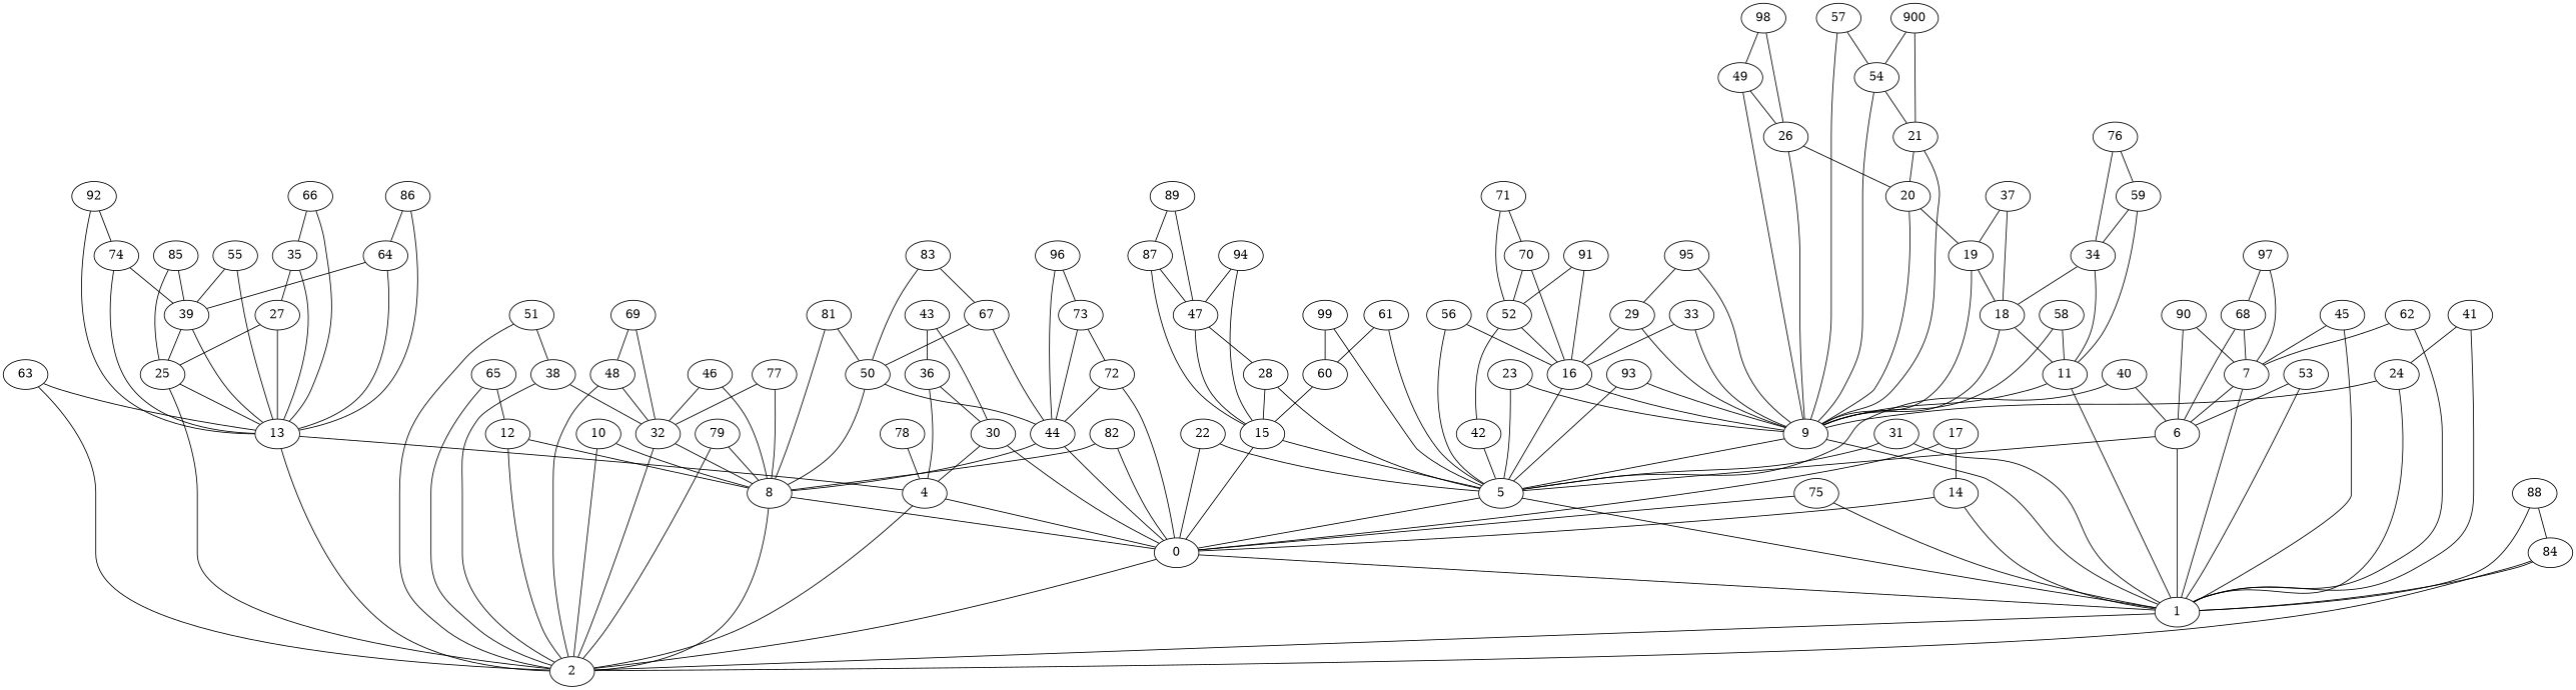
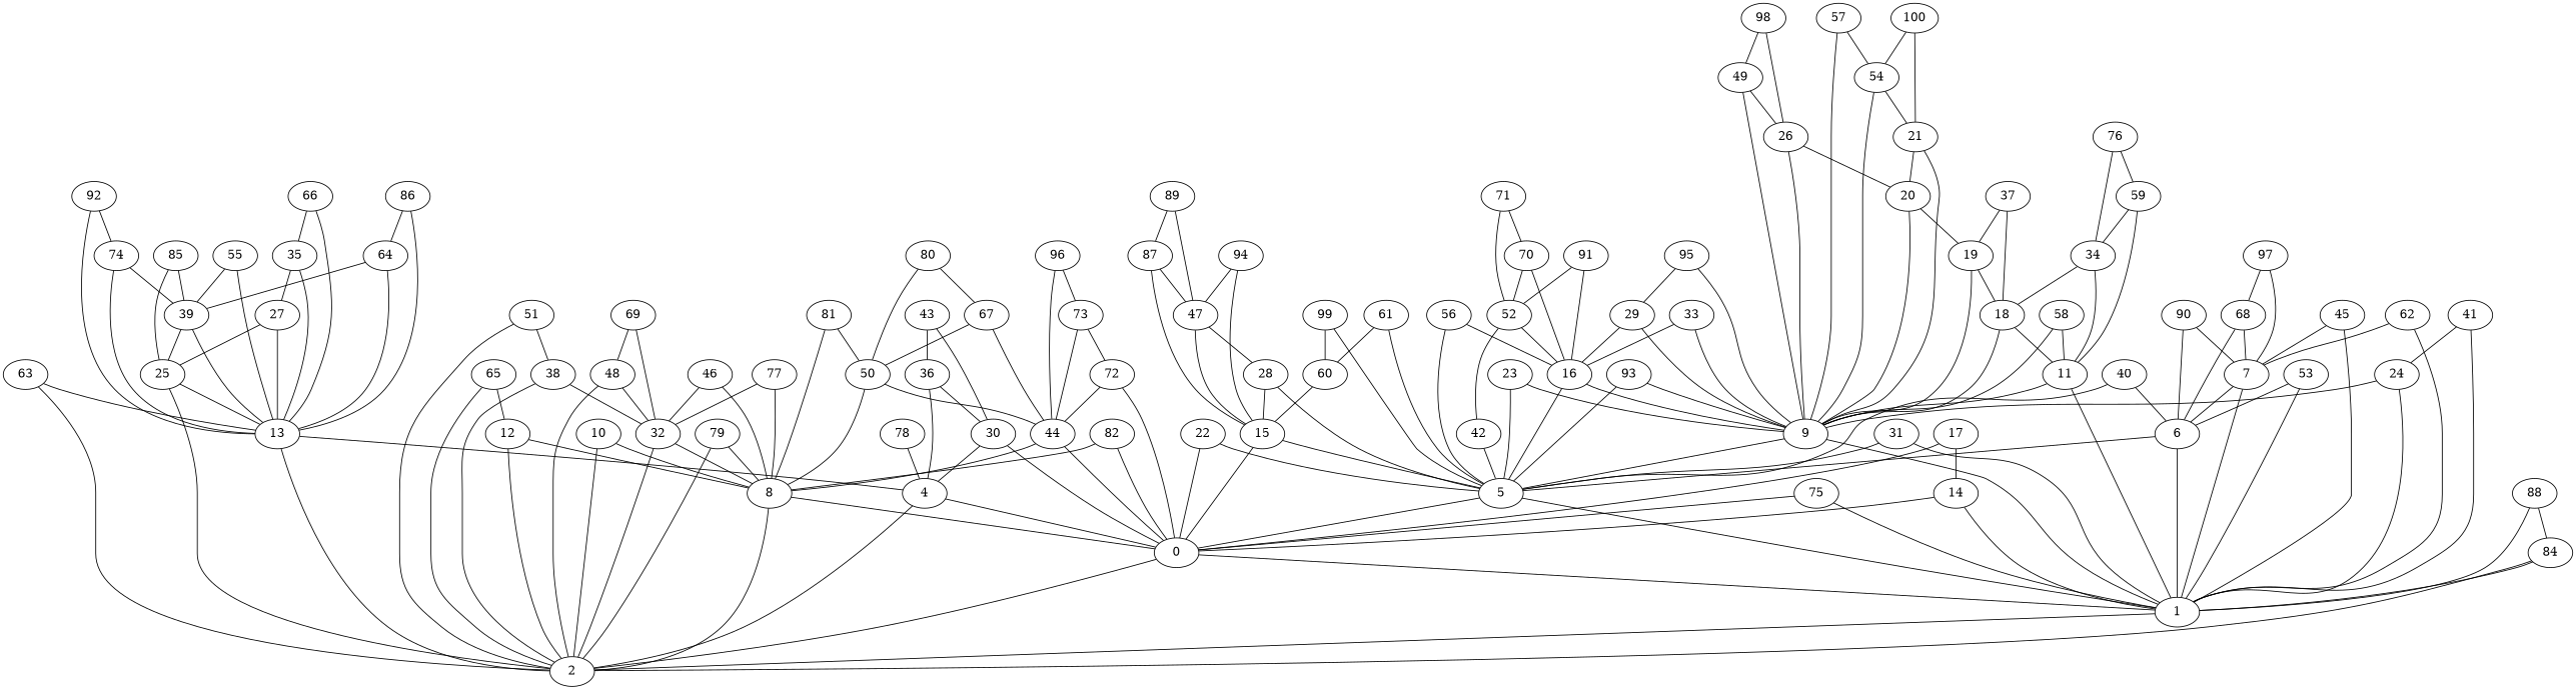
  strict graph {
    0
    1
    2
    4
    5
    6
    7
    8
    9
    10
    11
    12
    13
    14
    15
    16
    17
    18
    19
    20
    21
    22
    23
    24
    25
    26
    27
    28
    29
    30
    31
    32
    33
    34
    35
    36
    37
    38
    39
    40
    41
    42
    43
    44
    45
    46
    47
    48
    49
    50
    51
    52
    53
    54
    55
    56
    57
    58
    59
    60
    61
    62
    63
    64
    65
    66
    67
    68
    69
    70
    71
    72
    73
    74
    75
    76
    77
    78
    79
    81
    82
-   83
+   83 [label=80]
    84
    85
    86
    87
    88
    89
    90
    91
    92
    93
    94
    95
    96
    97
    98
    99
-   100 [label=900]
+   100
    0 -- 1
    0 -- 2
    1 -- 2
    4 -- 0
    4 -- 2
    5 -- 0
    5 -- 1
    6 -- 1
    6 -- 5
    7 -- 1
    7 -- 6
    8 -- 0
    8 -- 2
    9 -- 1
    9 -- 5
    10 -- 2
    10 -- 8
    11 -- 1
    11 -- 9
    12 -- 2
    12 -- 8
    13 -- 2
    13 -- 4
    14 -- 0
    14 -- 1
    15 -- 0
    15 -- 5
    16 -- 5
    16 -- 9
    17 -- 0
    17 -- 14
    18 -- 9
    18 -- 11
    19 -- 9
    19 -- 18
    20 -- 9
    20 -- 19
    21 -- 9
    21 -- 20
    22 -- 0
    22 -- 5
    23 -- 5
    23 -- 9
    24 -- 1
    24 -- 9
    25 -- 2
    25 -- 13
    26 -- 9
    26 -- 20
    27 -- 13
    27 -- 25
    28 -- 5
    28 -- 15
    29 -- 9
    29 -- 16
    30 -- 0
    30 -- 4
    31 -- 1
    31 -- 5
    32 -- 2
    32 -- 8
    33 -- 9
    33 -- 16
    34 -- 11
    34 -- 18
    35 -- 13
    35 -- 27
    36 -- 4
    36 -- 30
    37 -- 18
    37 -- 19
    38 -- 2
    38 -- 32
    39 -- 13
    39 -- 25
    40 -- 5
    40 -- 6
    41 -- 1
    41 -- 24
    42 -- 5
    43 -- 30
    43 -- 36
    44 -- 0
    44 -- 8
    45 -- 1
    45 -- 7
    46 -- 8
    46 -- 32
    47 -- 15
    47 -- 28
    48 -- 2
    48 -- 32
    49 -- 9
    49 -- 26
    50 -- 8
    50 -- 44
    51 -- 2
    51 -- 38
    52 -- 16
    52 -- 42
    53 -- 1
    53 -- 6
    54 -- 9
    54 -- 21
    55 -- 13
    55 -- 39
    56 -- 5
    56 -- 16
    57 -- 9
    57 -- 54
    58 -- 9
    58 -- 11
    59 -- 11
    59 -- 34
    60 -- 15
    61 -- 5
    61 -- 60
    62 -- 1
    62 -- 7
    63 -- 2
    63 -- 13
    64 -- 13
    64 -- 39
    65 -- 2
    65 -- 12
    66 -- 13
    66 -- 35
    67 -- 44
    67 -- 50
    68 -- 6
    68 -- 7
    69 -- 32
    69 -- 48
    70 -- 16
    70 -- 52
    71 -- 52
    71 -- 70
    72 -- 0
    72 -- 44
    73 -- 44
    73 -- 72
    74 -- 13
    74 -- 39
    75 -- 0
    75 -- 1
    76 -- 34
    76 -- 59
    77 -- 8
    77 -- 32
    78 -- 4
    79 -- 2
    79 -- 8
    81 -- 8
    81 -- 50
    82 -- 0
    82 -- 8
    83 -- 50
    83 -- 67
    84 -- 1
    84 -- 2
    85 -- 25
    85 -- 39
    86 -- 13
    86 -- 64
    87 -- 15
    87 -- 47
    88 -- 1
    88 -- 84
    89 -- 47
    89 -- 87
    90 -- 6
    90 -- 7
    91 -- 16
    91 -- 52
    92 -- 13
    92 -- 74
    93 -- 5
    93 -- 9
    94 -- 15
    94 -- 47
    95 -- 9
    95 -- 29
    96 -- 44
    96 -- 73
    97 -- 7
    97 -- 68
    98 -- 26
    98 -- 49
    99 -- 5
    99 -- 60
    100 -- 21
    100 -- 54
  }
